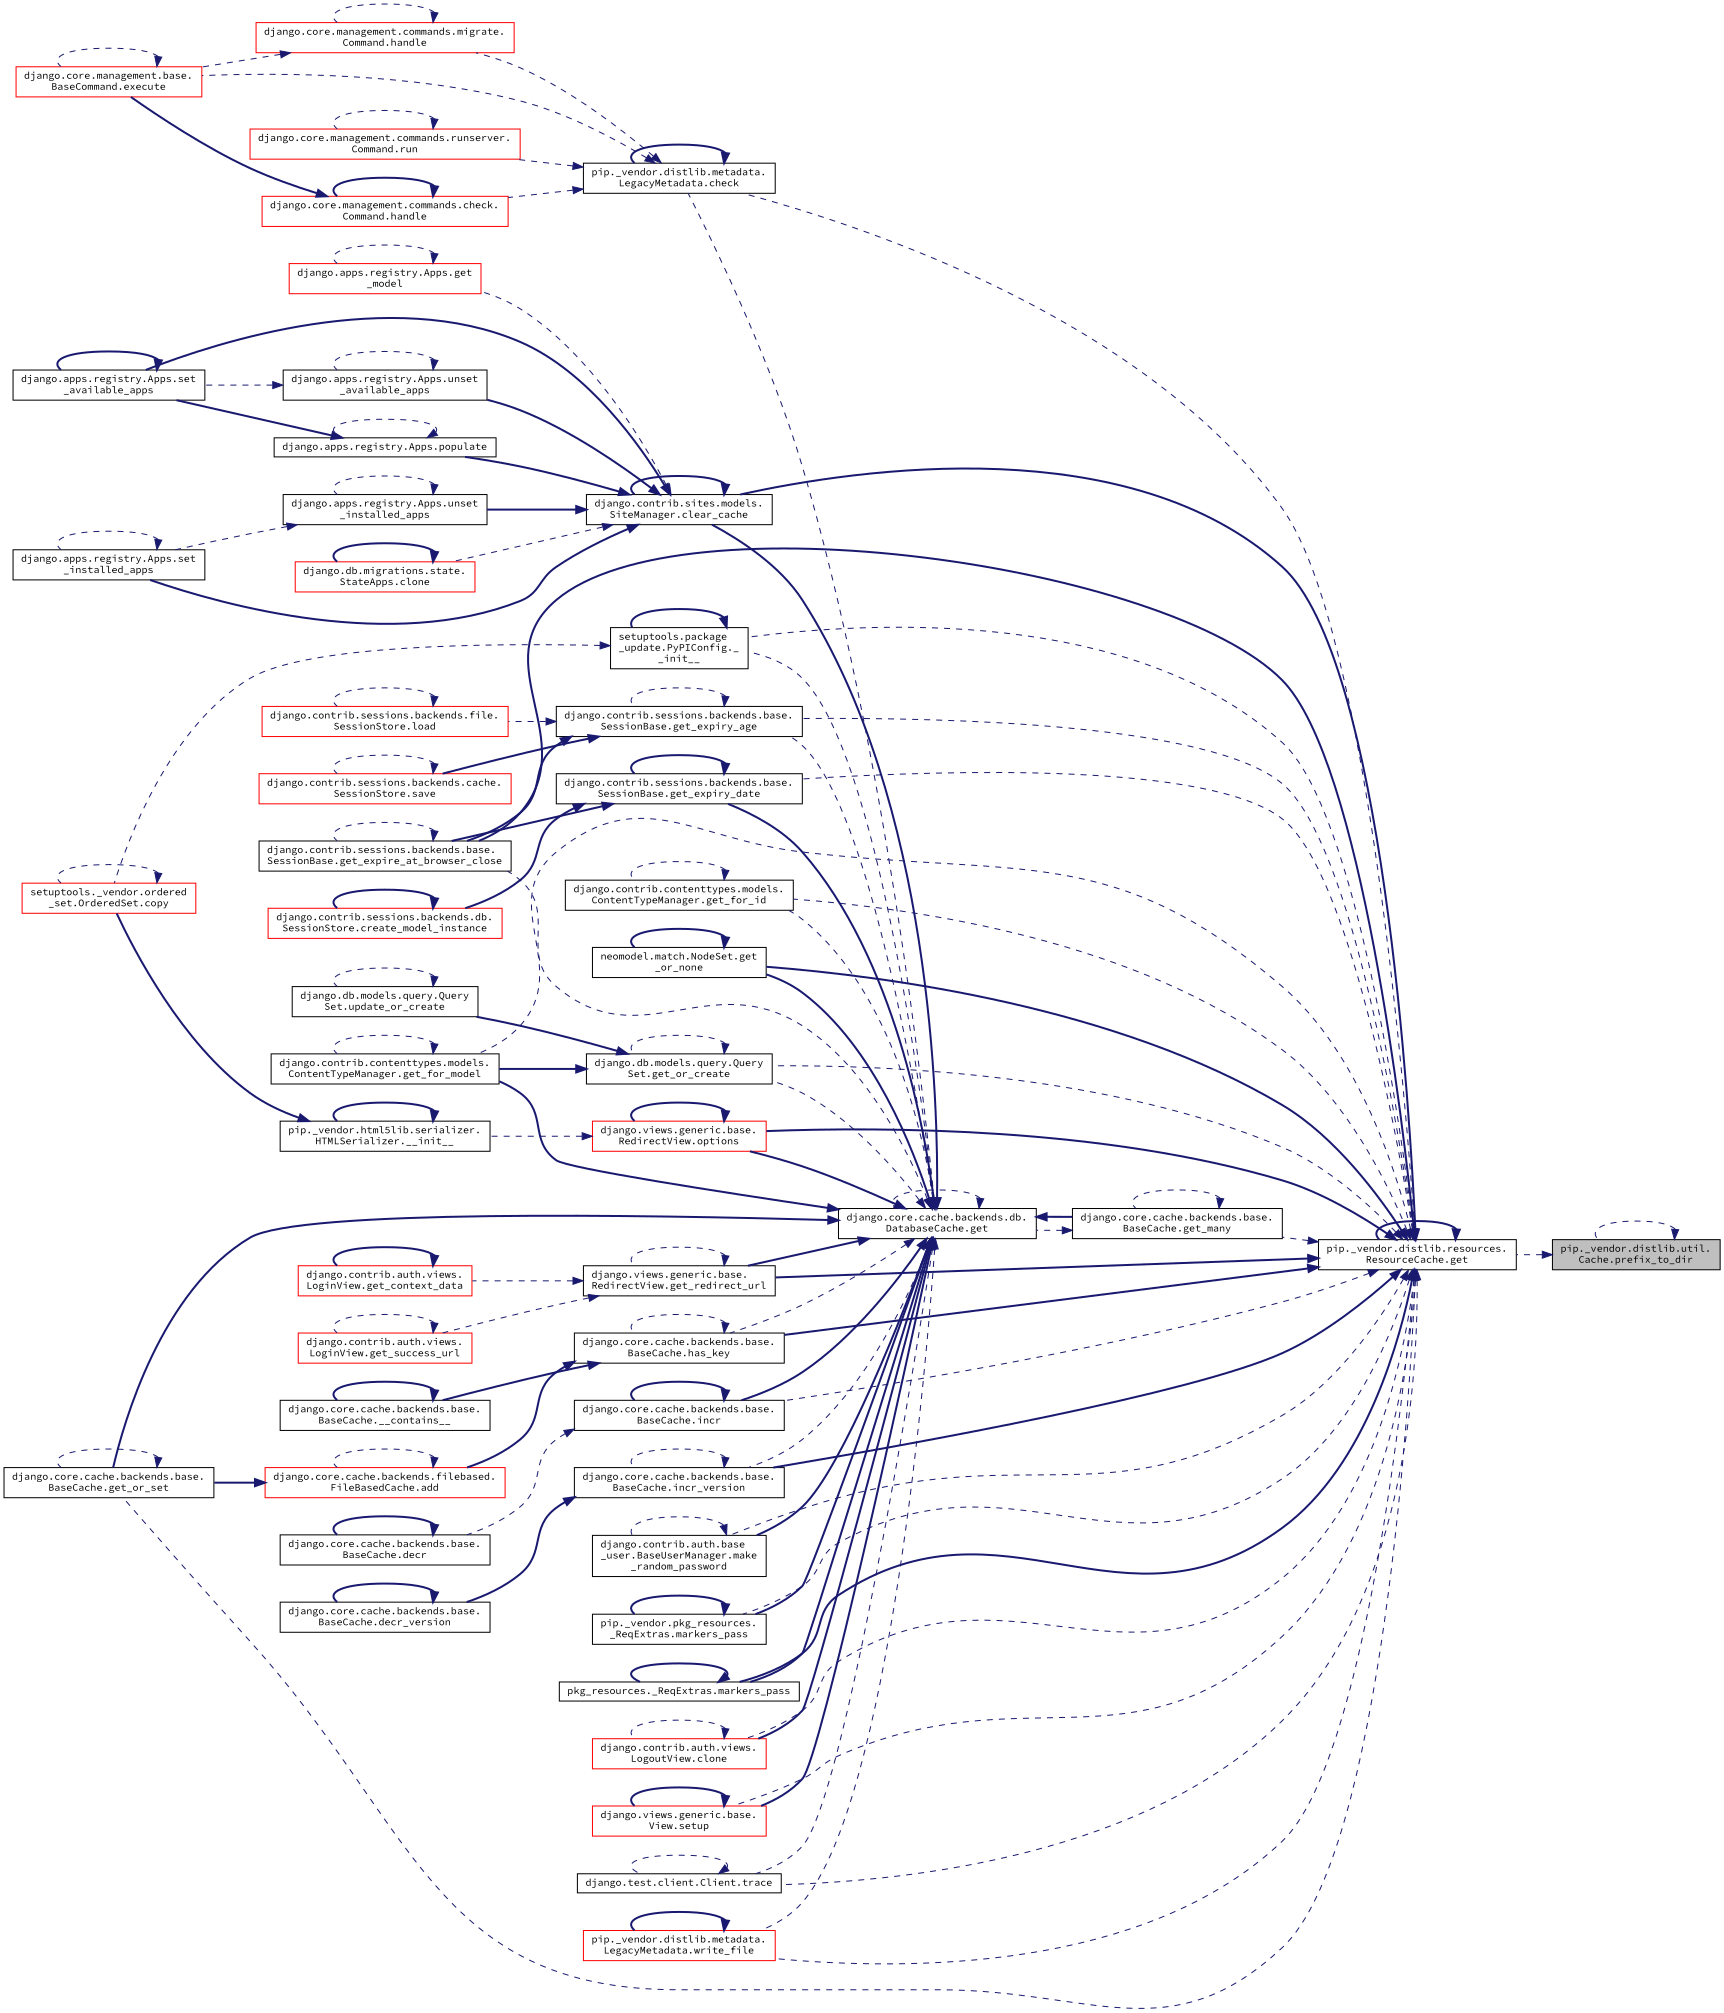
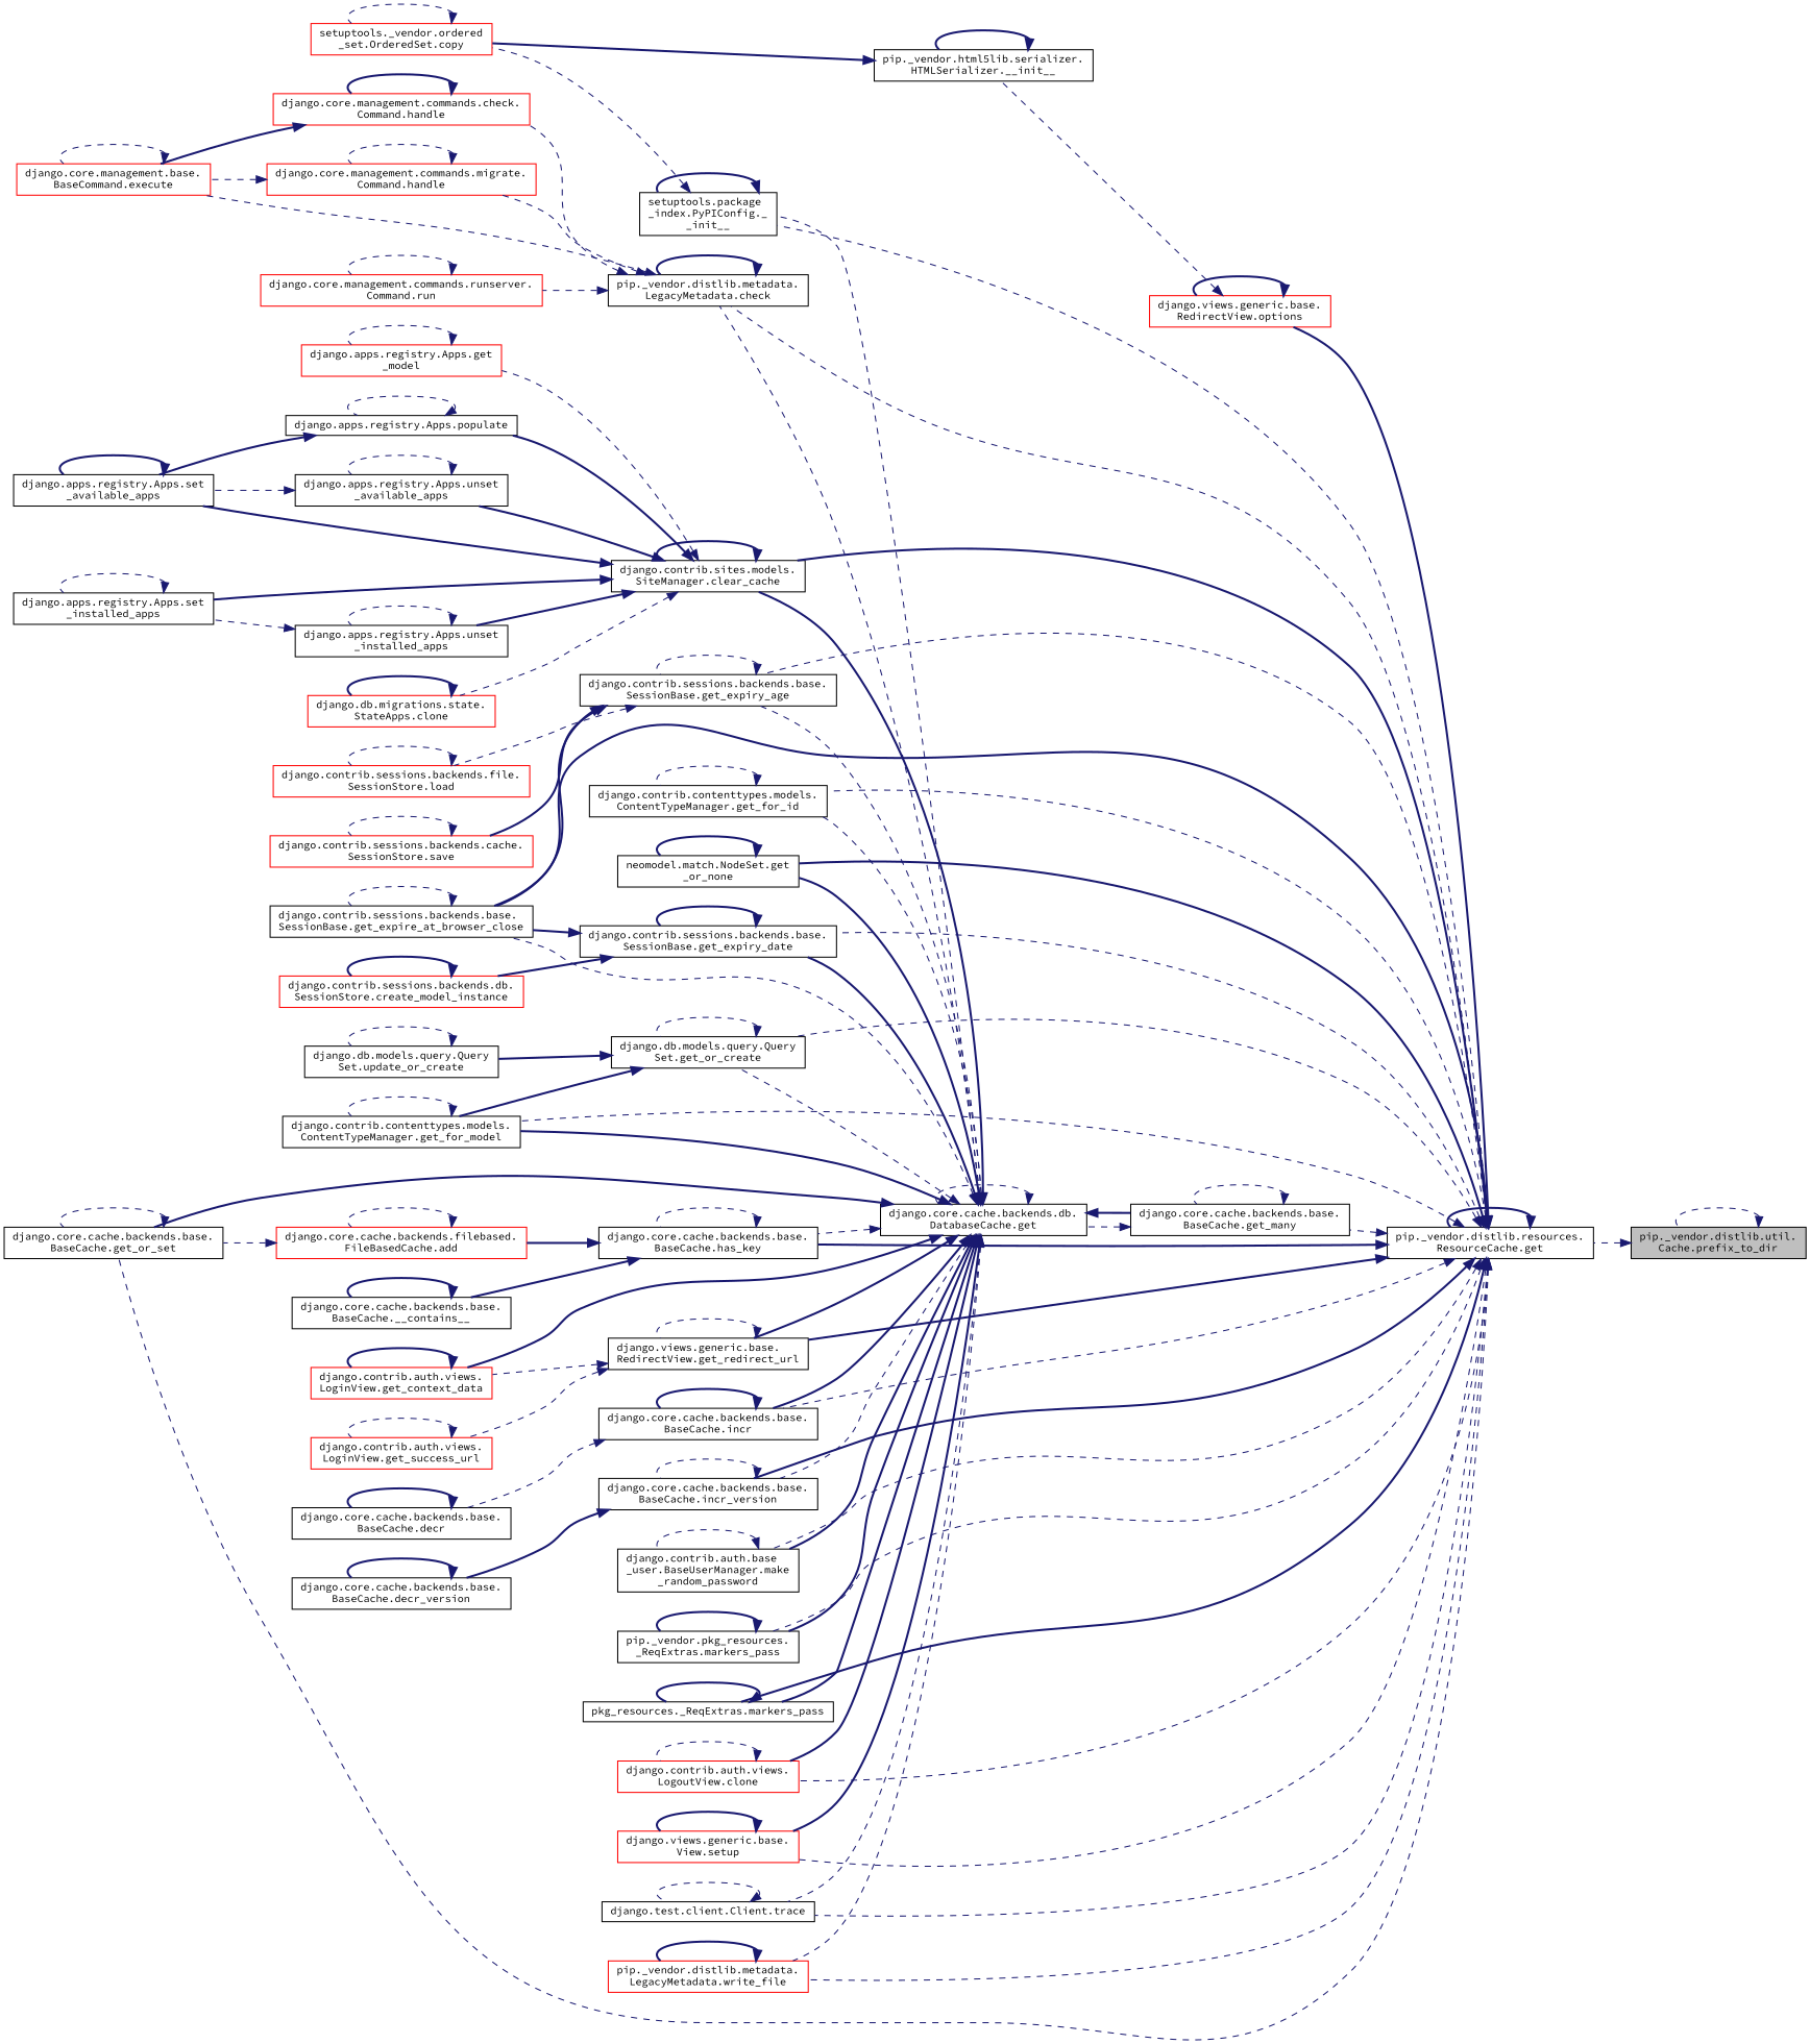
  digraph {
    fontname="Source Code Pro"
    rankdir=RL
    node [color=black fillcolor=white fontname="Source Code Pro" fontsize=10 shape=record style=filled]
    edge [color=midnightblue dir=back fontname="Source Code Pro" fontsize=10 labelfontname=Helvetica labelfontsize=10 style=dashed]
    n1 [fillcolor=grey75 fontcolor=black height=0.2 label="pip._vendor.distlib.util.\lCache.prefix_to_dir" width=0.4]
    n2 [height=0.2 label="pip._vendor.distlib.resources.\lResourceCache.get" width=0.4]
-   n3 [height=0.2 label="setuptools.package\l_update.PyPIConfig._\l_init__" width=0.4]
+   n3 [height=0.2 label="setuptools.package\l_index.PyPIConfig._\l_init__" width=0.4]
    n4 [height=0.2 label="pip._vendor.distlib.metadata.\lLegacyMetadata.check" width=0.4]
    n5 [height=0.2 label="django.contrib.sites.models.\lSiteManager.clear_cache" width=0.4]
    n6 [height=0.2 label="django.contrib.sessions.backends.base.\lSessionBase.get_expire_at_browser_close" width=0.4]
    n7 [height=0.2 label="django.contrib.sessions.backends.base.\lSessionBase.get_expiry_age" width=0.4]
    n8 [height=0.2 label="django.contrib.sessions.backends.base.\lSessionBase.get_expiry_date" width=0.4]
    n9 [height=0.2 label="django.contrib.contenttypes.models.\lContentTypeManager.get_for_id" width=0.4]
    n10 [height=0.2 label="django.contrib.contenttypes.models.\lContentTypeManager.get_for_model" width=0.4]
    n11 [height=0.2 label="django.core.cache.backends.base.\lBaseCache.get_many" width=0.4]
    n12 [height=0.2 label="django.db.models.query.Query\lSet.get_or_create" width=0.4]
    n13 [height=0.2 label="neomodel.match.NodeSet.get\l_or_none" width=0.4]
    n14 [height=0.2 label="django.core.cache.backends.base.\lBaseCache.get_or_set" width=0.4]
    n15 [height=0.2 label="django.views.generic.base.\lRedirectView.get_redirect_url" width=0.4]
    n16 [height=0.2 label="django.core.cache.backends.base.\lBaseCache.has_key" width=0.4]
    n17 [height=0.2 label="django.core.cache.backends.base.\lBaseCache.incr" width=0.4]
    n18 [height=0.2 label="django.core.cache.backends.base.\lBaseCache.incr_version" width=0.4]
    n19 [height=0.2 label="django.contrib.auth.base\l_user.BaseUserManager.make\l_random_password" width=0.4]
    n20 [height=0.2 label="pip._vendor.pkg_resources.\l_ReqExtras.markers_pass" width=0.4]
    n21 [height=0.2 label="pkg_resources._ReqExtras.markers_pass" width=0.4]
    n22 [color=red height=0.2 label="django.views.generic.base.\lRedirectView.options" width=0.4]
    n23 [color=red height=0.2 label="django.contrib.auth.views.\lLogoutView.clone" width=0.4]
    n24 [color=red height=0.2 label="django.views.generic.base.\lView.setup" width=0.4]
    n25 [height=0.2 label="django.test.client.Client.trace" width=0.4]
    n26 [color=red height=0.2 label="pip._vendor.distlib.metadata.\lLegacyMetadata.write_file" width=0.4]
    n27 [color=red height=0.2 label="setuptools._vendor.ordered\l_set.OrderedSet.copy" width=0.4]
    n28 [color=red height=0.2 label="django.core.management.base.\lBaseCommand.execute" width=0.4]
    n29 [color=red height=0.2 label="django.core.management.commands.check.\lCommand.handle" width=0.4]
    n30 [color=red height=0.2 label="django.core.management.commands.migrate.\lCommand.handle" width=0.4]
    n31 [color=red height=0.2 label="django.core.management.commands.runserver.\lCommand.run" width=0.4]
    n32 [color=red height=0.2 label="django.db.migrations.state.\lStateApps.clone" width=0.4]
    n33 [color=red height=0.2 label="django.apps.registry.Apps.get\l_model" width=0.4]
    n34 [height=0.2 label="django.apps.registry.Apps.populate" width=0.4]
    n35 [height=0.2 label="django.apps.registry.Apps.set\l_installed_apps" width=0.4]
    n36 [height=0.2 label="django.apps.registry.Apps.set\l_available_apps" width=0.4]
    n37 [height=0.2 label="django.apps.registry.Apps.unset\l_available_apps" width=0.4]
    n38 [height=0.2 label="django.apps.registry.Apps.unset\l_installed_apps" width=0.4]
    n39 [color=red height=0.2 label="django.contrib.sessions.backends.file.\lSessionStore.load" width=0.4]
    n40 [color=red height=0.2 label="django.contrib.sessions.backends.cache.\lSessionStore.save" width=0.4]
    n41 [color=red height=0.2 label="django.contrib.sessions.backends.db.\lSessionStore.create_model_instance" width=0.4]
    n42 [height=0.2 label="django.core.cache.backends.db.\lDatabaseCache.get" width=0.4]
    n43 [height=0.2 label="django.db.models.query.Query\lSet.update_or_create" width=0.4]
    n44 [color=red height=0.2 label="django.contrib.auth.views.\lLoginView.get_context_data" width=0.4]
    n45 [color=red height=0.2 label="django.contrib.auth.views.\lLoginView.get_success_url" width=0.4]
    n46 [height=0.2 label="django.core.cache.backends.base.\lBaseCache.__contains__" width=0.4]
    n47 [color=red height=0.2 label="django.core.cache.backends.filebased.\lFileBasedCache.add" width=0.4]
    n48 [height=0.2 label="django.core.cache.backends.base.\lBaseCache.decr" width=0.4]
    n49 [height=0.2 label="django.core.cache.backends.base.\lBaseCache.decr_version" width=0.4]
    n50 [height=0.2 label="pip._vendor.html5lib.serializer.\lHTMLSerializer.__init__" width=0.4]
    n1 -> n1
    n1 -> n2
    n2 -> n2 [style=bold]
    n2 -> n3
    n2 -> n4
    n2 -> n5 [style=bold]
    n2 -> n6 [style=bold]
    n2 -> n7
    n2 -> n8
    n2 -> n9
    n2 -> n10
    n2 -> n11
    n2 -> n12
    n2 -> n13 [style=bold]
    n2 -> n14
    n2 -> n15 [style=bold]
    n2 -> n16 [style=bold]
    n2 -> n17
    n2 -> n18 [style=bold]
    n2 -> n19
    n2 -> n20
    n2 -> n21 [style=bold]
    n2 -> n22 [style=bold]
    n2 -> n23
    n2 -> n24
    n2 -> n25
    n2 -> n26
    n3 -> n3 [style=bold]
    n3 -> n27
    n4 -> n4 [style=bold]
    n4 -> n28
    n4 -> n29
    n4 -> n30
    n4 -> n31
    n5 -> n5 [style=bold]
    n5 -> n32
    n5 -> n33
    n5 -> n34 [style=bold]
    n5 -> n35 [style=bold]
    n5 -> n36 [style=bold]
    n5 -> n37 [style=bold]
    n5 -> n38 [style=bold]
    n6 -> n6
    n7 -> n6 [style=bold]
    n7 -> n7
    n7 -> n39
    n7 -> n40 [style=bold]
    n8 -> n6 [style=bold]
    n8 -> n8 [style=bold]
    n8 -> n41 [style=bold]
    n9 -> n9
    n10 -> n10
    n11 -> n11
    n11 -> n42
    n12 -> n10 [style=bold]
    n12 -> n12
    n12 -> n43 [style=bold]
    n13 -> n13 [style=bold]
    n14 -> n14
    n15 -> n15
    n15 -> n44
    n15 -> n45
    n16 -> n16
    n16 -> n46 [style=bold]
    n16 -> n47 [style=bold]
    n17 -> n17 [style=bold]
    n17 -> n48
    n18 -> n18
    n18 -> n49 [style=bold]
    n19 -> n19
    n20 -> n20 [style=bold]
    n21 -> n21 [style=bold]
    n22 -> n22 [style=bold]
    n22 -> n50
    n23 -> n23
    n24 -> n24 [style=bold]
    n25 -> n25
    n26 -> n26 [style=bold]
    n27 -> n27
    n28 -> n28
    n29 -> n28 [style=bold]
    n29 -> n29 [style=bold]
    n30 -> n28
    n30 -> n30
    n31 -> n31
    n32 -> n32 [style=bold]
    n33 -> n33
    n34 -> n34
    n34 -> n36 [style=bold]
    n35 -> n35
    n36 -> n36 [style=bold]
    n37 -> n36
    n37 -> n37
    n38 -> n35
    n38 -> n38
    n39 -> n39
    n40 -> n40
    n41 -> n41 [style=bold]
    n42 -> n3
    n42 -> n4
    n42 -> n5 [style=bold]
    n42 -> n6
    n42 -> n7
    n42 -> n8 [style=bold]
    n42 -> n9
    n42 -> n10 [style=bold]
    n42 -> n11 [style=bold]
    n42 -> n12
    n42 -> n13 [style=bold]
    n42 -> n14 [style=bold]
    n42 -> n15 [style=bold]
    n42 -> n16
    n42 -> n17 [style=bold]
    n42 -> n18
    n42 -> n19 [style=bold]
    n42 -> n20 [style=bold]
    n42 -> n21 [style=bold]
-   n42 -> n22 [style=bold]
+   n42 -> n44 [style=bold]
    n42 -> n23 [style=bold]
    n42 -> n24 [style=bold]
    n42 -> n25
    n42 -> n26
    n42 -> n42
    n43 -> n43
    n44 -> n44 [style=bold]
    n45 -> n45
    n46 -> n46 [style=bold]
-   n47 -> n14 [style=bold]
+   n47 -> n14
    n47 -> n47
    n48 -> n48 [style=bold]
    n49 -> n49 [style=bold]
    n50 -> n27 [style=bold]
    n50 -> n50 [style=bold]
  }
